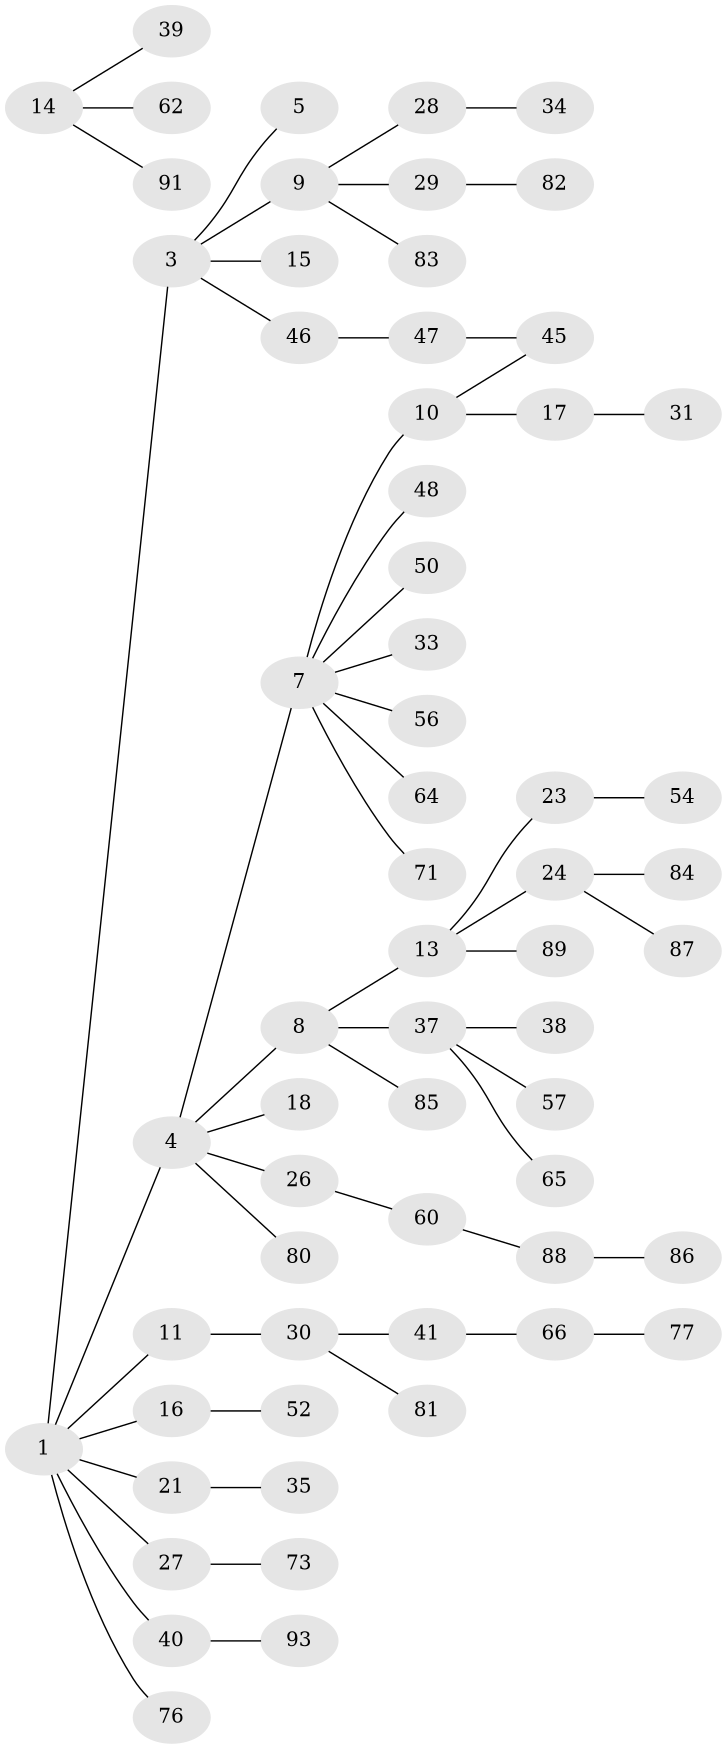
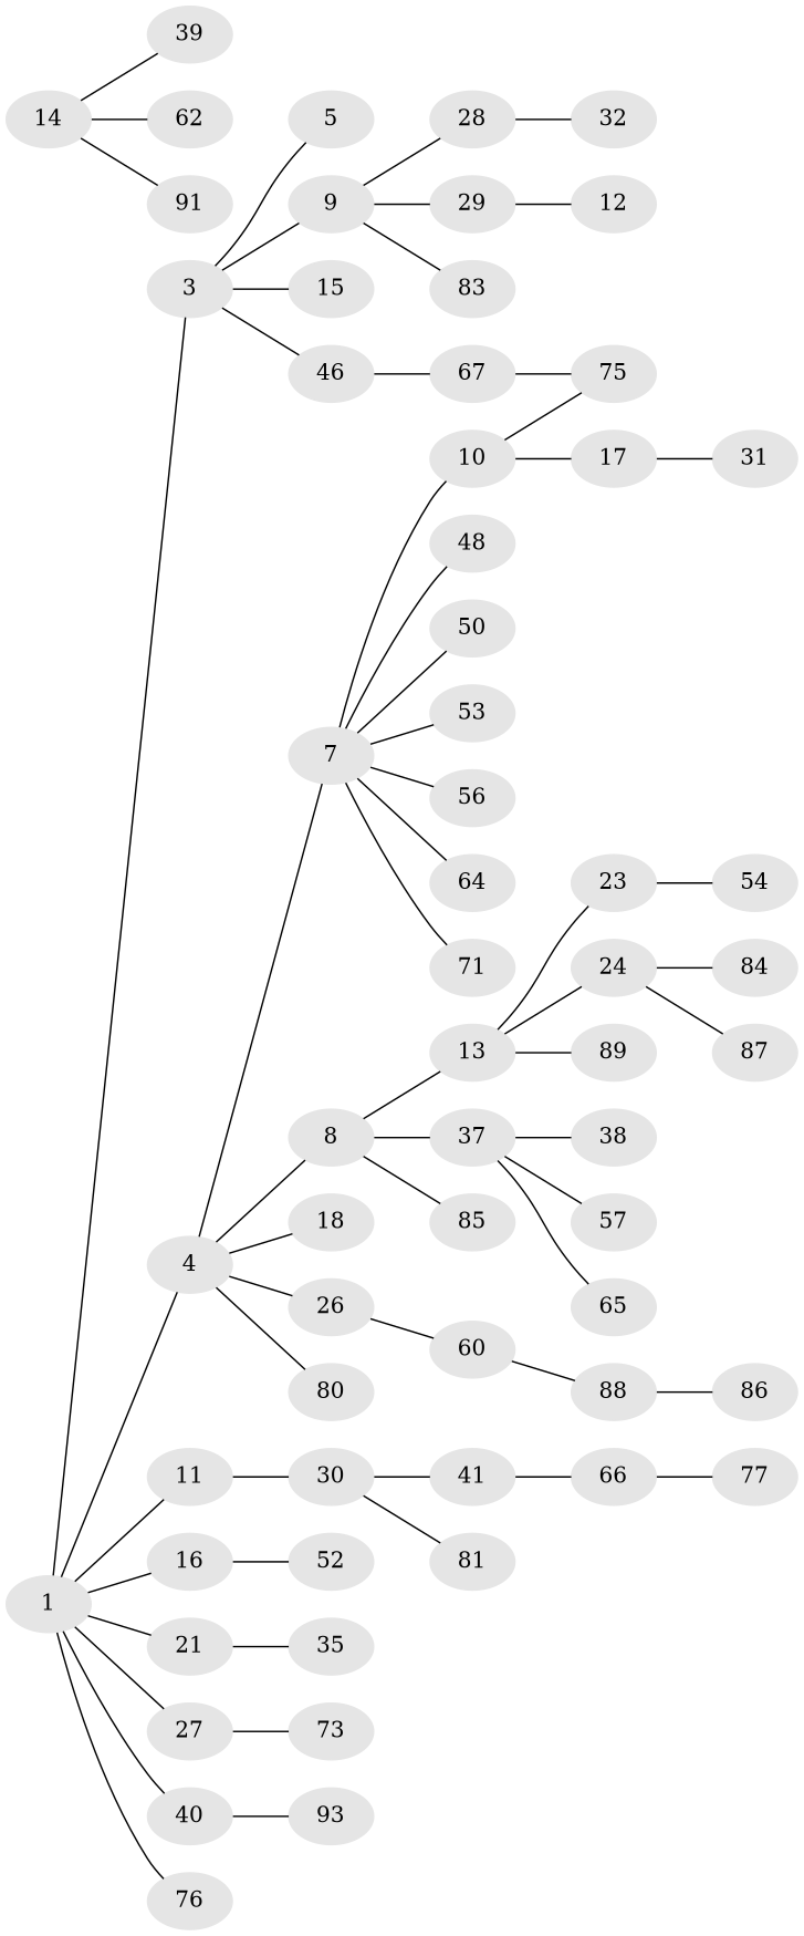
  graph {
    rankdir=LR
    node [color=gray90 style=filled]
    1 [super="+2"]
    3 [super="+12"]
    4 [super="+6"]
    11
    16 [super="+33"]
    21 [super="+25"]
    27 [super="+43"]
    40 [super="+51"]
    76
    5 [super="+32"]
    9 [super="+22"]
    15
    46
    7 [super="+42"]
    8 [super="+19"]
    18
    26 [super="+59"]
    80
    30 [super="+68"]
    52 [super="+58"]
    35 [super="+49"]
    73
    93
    28 [super="+70"]
    29 [super="+36"]
    83
-   47 [super="+67"]
+   47 [super="+67" label=67]
    10 [super="+81"]
    48 [super="+55"]
    50
-   53 [super="+94" label=33]
+   53 [super="+94"]
    56
    64
    71
    13 [super="+20"]
    37 [super="+78"]
    85
    60 [super="+79"]
    17 [super="+63"]
-   75 [label=45]
+   75
    23 [super="+44"]
    24 [super="+45"]
    89
    38 [super="+92"]
    57
    65
-   34
-   82
+   34 [label=32]
+   82 [label=12]
    14 [super="+69"]
    39 [super="+90"]
    62
    91
    31
    41 [super="+72"]
    n55 [label=81]
    54
    84
    87
    88
    66 [super="+74"]
    77
    86
    1 -- 3
    1 -- 4
    1 -- 11
    1 -- 16
    1 -- 21
    1 -- 27
    1 -- 40
    1 -- 76
    3 -- 5
    3 -- 9
    3 -- 15
    3 -- 46
    4 -- 7
    4 -- 8
    4 -- 18
    4 -- 26
    4 -- 80
    11 -- 30
    16 -- 52
    21 -- 35
    27 -- 73
    40 -- 93
    9 -- 28
    9 -- 29
    9 -- 83
    46 -- 47
    7 -- 10
    7 -- 48
    7 -- 50
    7 -- 53
    7 -- 56
    7 -- 64
    7 -- 71
    8 -- 13
    8 -- 37
    8 -- 85
    26 -- 60
    30 -- 41
    30 -- n55
    28 -- 34
    29 -- 82
    47 -- 75
    10 -- 17
    10 -- 75
    13 -- 23
    13 -- 24
    13 -- 89
    37 -- 38
    37 -- 57
    37 -- 65
    60 -- 88
    17 -- 31
    23 -- 54
    24 -- 84
    24 -- 87
    14 -- 39
    14 -- 62
    14 -- 91
    41 -- 66
    88 -- 86
    66 -- 77
  }
